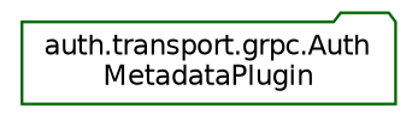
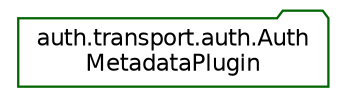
  digraph {
    rankdir=LR
-   n1 [color=darkgreen fillcolor=white fontname=Helvetica fontsize=10 height=0.2 label="auth.transport.grpc.Auth\lMetadataPlugin" shape=folder style=filled width=0.4]
+   n1 [color=darkgreen fillcolor=white fontname=Helvetica fontsize=10 height=0.2 label="auth.transport.auth.Auth\lMetadataPlugin" shape=folder style=filled width=0.4]
  }
